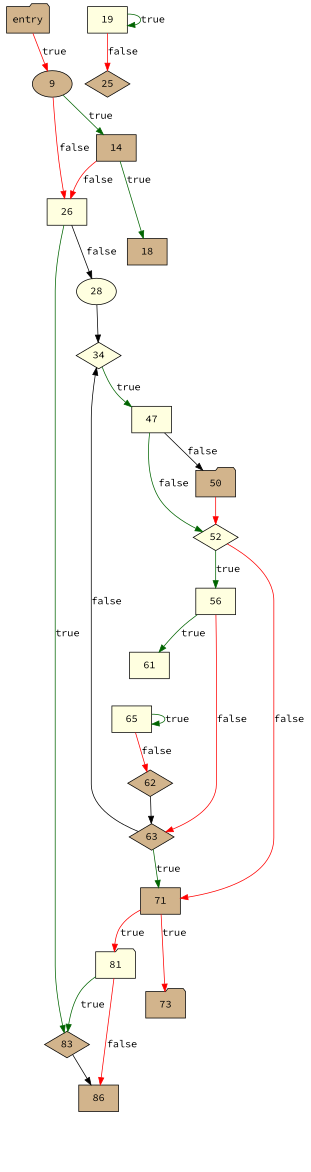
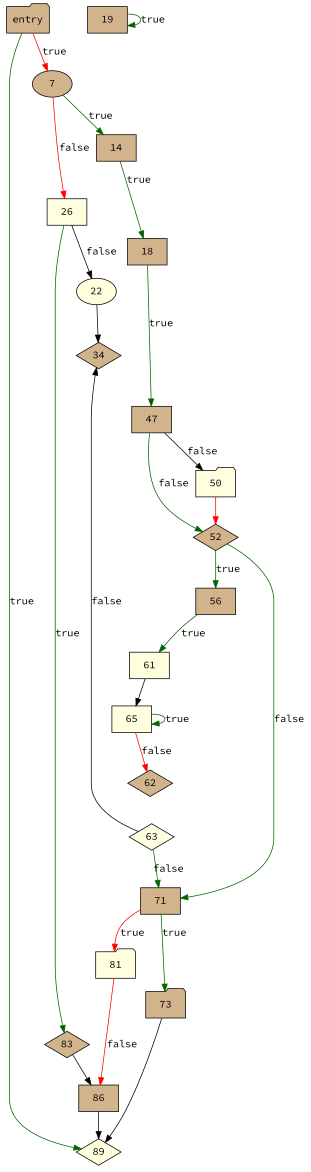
  digraph {
    fontname="Source Code Pro"
    node [fillcolor=tan fontname="Source Code Pro" shape=box style=filled]
    edge [color=darkgreen fontname="Source Code Pro"]
    n1 [label=entry shape=folder]
-   9 [shape=ellipse]
+   9 [shape=ellipse label=7]
+   89 [fillcolor=lightyellow shape=diamond]
    14
    26 [fillcolor=lightyellow]
    18
-   28 [fillcolor=lightyellow shape=ellipse]
+   28 [fillcolor=lightyellow shape=ellipse label=22]
    83 [shape=diamond]
-   19 [fillcolor=lightyellow]
-   25 [shape=diamond]
-   34 [fillcolor=lightyellow shape=diamond]
+   19
+   34 [shape=diamond]
    86
-   47 [fillcolor=lightyellow]
-   50 [shape=folder]
-   52 [fillcolor=lightyellow shape=diamond]
-   56 [fillcolor=lightyellow]
+   47
+   50 [fillcolor=lightyellow shape=folder]
+   52 [shape=diamond]
+   56
    71
    61 [fillcolor=lightyellow]
-   63 [shape=diamond]
+   63 [fillcolor=lightyellow shape=diamond]
    73 [shape=folder]
    81 [fillcolor=lightyellow shape=folder]
    65 [fillcolor=lightyellow]
    62 [shape=diamond]
    n1 -> 9 [color=red label=true]
+   n1 -> 89 [label=true]
    9 -> 14 [label=true]
    9 -> 26 [color=red label=false]
-   14 -> 26 [color=red label=false]
    14 -> 18 [label=true]
    26 -> 28 [color=black label=false]
    26 -> 83 [label=true]
    28 -> 34 [color=""]
    83 -> 86 [color=""]
    19 -> 19 [label=true]
-   19 -> 25 [color=red label=false]
-   34 -> 47 [label=true]
+   18 -> 47 [label=true]
+   86 -> 89 [color=""]
    47 -> 50 [color=black label=false]
    47 -> 52 [label=false]
    50 -> 52 [color=red]
    52 -> 56 [label=true]
-   52 -> 71 [color=red label=false]
+   52 -> 71 [label=false]
    56 -> 61 [label=true]
-   56 -> 63 [color=red label=false]
-   71 -> 73 [color=red label=true]
+   71 -> 73 [label=true]
    71 -> 81 [color=red label=true]
+   61 -> 65 [color=""]
    63 -> 34 [color=black label=false]
-   63 -> 71 [label=true]
-   81 -> 83 [label=true]
+   63 -> 71 [label=false]
+   73 -> 89 [color=""]
    81 -> 86 [color=red label=false]
    65 -> 65 [label=true]
    65 -> 62 [color=red label=false]
-   62 -> 63 [color=""]
  }
